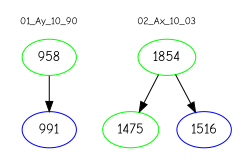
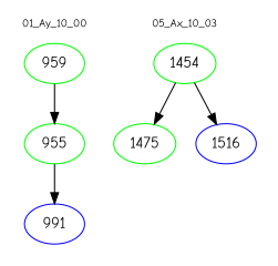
  digraph {
    fontname="Comic Neue"
    node [color=green fontname="Comic Neue"]
    edge [color=black fontname="Comic Neue"]
-   n2 [label=958]
+   n1 [label=959]
+   n2 [label=955]
    n3 [color=blue label=991]
    n4 [label=1475]
-   n5 [label=1854]
+   n5 [label=1454]
    n6 [color=blue label=1516]
    subgraph cluster_1 {
      color=white
      fontsize=10
-     label="01_Ay_10_90"
+     label="01_Ay_10_00"
+     n1
      n2
      n3
    }
    subgraph cluster_2 {
      color=white
      fontsize=10
-     label="02_Ax_10_03"
+     label="05_Ax_10_03"
      n4
      n5
      n6
    }
+   n1 -> n2
    n2 -> n3
    n5 -> n4
    n5 -> n6
  }
